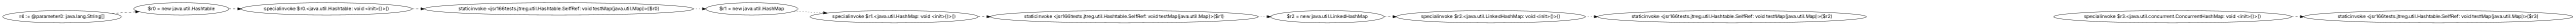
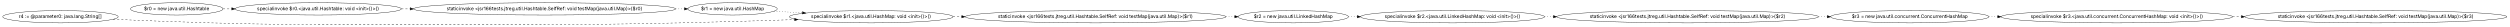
  digraph {
    fontname=Inter
    rankdir=LR
    node [fontname=Inter]
    edge [fontname=Inter style=dashed]
    "r4 := @parameter0: java.lang.String[]"
    "$r0 = new java.util.Hashtable"
    "specialinvoke $r0.<java.util.Hashtable: void <init>()>()"
    "staticinvoke <jsr166tests.jtreg.util.Hashtable.SelfRef: void testMap(java.util.Map)>($r0)"
    "$r1 = new java.util.HashMap"
    "specialinvoke $r1.<java.util.HashMap: void <init>()>()"
    "staticinvoke <jsr166tests.jtreg.util.Hashtable.SelfRef: void testMap(java.util.Map)>($r1)"
    "$r2 = new java.util.LinkedHashMap"
    "specialinvoke $r2.<java.util.LinkedHashMap: void <init>()>()"
    "staticinvoke <jsr166tests.jtreg.util.Hashtable.SelfRef: void testMap(java.util.Map)>($r2)"
+   "$r3 = new java.util.concurrent.ConcurrentHashMap"
    "specialinvoke $r3.<java.util.concurrent.ConcurrentHashMap: void <init>()>()"
    "staticinvoke <jsr166tests.jtreg.util.Hashtable.SelfRef: void testMap(java.util.Map)>($r3)"
-   "r4 := @parameter0: java.lang.String[]" -> "$r0 = new java.util.Hashtable"
+   "r4 := @parameter0: java.lang.String[]" -> "specialinvoke $r1.<java.util.HashMap: void <init>()>()"
    "$r0 = new java.util.Hashtable" -> "specialinvoke $r0.<java.util.Hashtable: void <init>()>()"
    "specialinvoke $r0.<java.util.Hashtable: void <init>()>()" -> "staticinvoke <jsr166tests.jtreg.util.Hashtable.SelfRef: void testMap(java.util.Map)>($r0)"
    "staticinvoke <jsr166tests.jtreg.util.Hashtable.SelfRef: void testMap(java.util.Map)>($r0)" -> "$r1 = new java.util.HashMap" [style=dotted]
    "$r1 = new java.util.HashMap" -> "specialinvoke $r1.<java.util.HashMap: void <init>()>()" [style=dotted]
    "specialinvoke $r1.<java.util.HashMap: void <init>()>()" -> "staticinvoke <jsr166tests.jtreg.util.Hashtable.SelfRef: void testMap(java.util.Map)>($r1)"
    "staticinvoke <jsr166tests.jtreg.util.Hashtable.SelfRef: void testMap(java.util.Map)>($r1)" -> "$r2 = new java.util.LinkedHashMap" [style=dotted]
-   "$r2 = new java.util.LinkedHashMap" -> "specialinvoke $r2.<java.util.LinkedHashMap: void <init>()>()"
+   "$r2 = new java.util.LinkedHashMap" -> "specialinvoke $r2.<java.util.LinkedHashMap: void <init>()>()" [style=dotted]
    "specialinvoke $r2.<java.util.LinkedHashMap: void <init>()>()" -> "staticinvoke <jsr166tests.jtreg.util.Hashtable.SelfRef: void testMap(java.util.Map)>($r2)" [style=dotted]
+   "staticinvoke <jsr166tests.jtreg.util.Hashtable.SelfRef: void testMap(java.util.Map)>($r2)" -> "$r3 = new java.util.concurrent.ConcurrentHashMap" [style=dotted]
+   "$r3 = new java.util.concurrent.ConcurrentHashMap" -> "specialinvoke $r3.<java.util.concurrent.ConcurrentHashMap: void <init>()>()" [style=dotted]
    "specialinvoke $r3.<java.util.concurrent.ConcurrentHashMap: void <init>()>()" -> "staticinvoke <jsr166tests.jtreg.util.Hashtable.SelfRef: void testMap(java.util.Map)>($r3)"
  }
